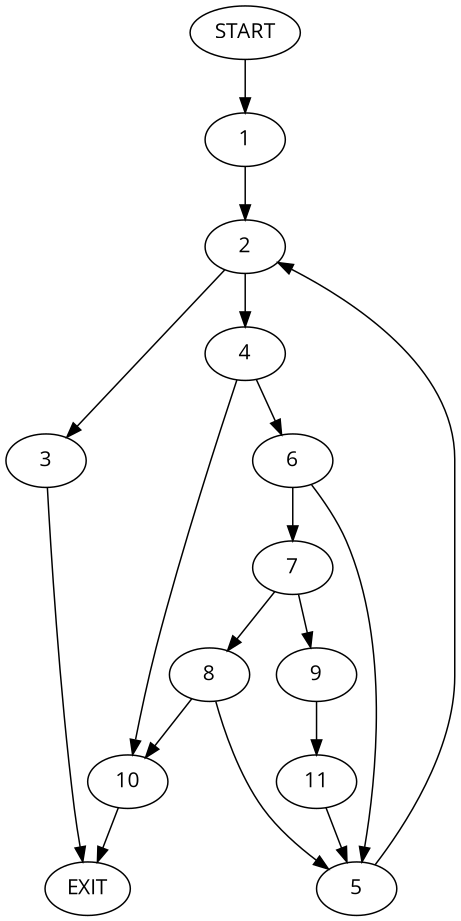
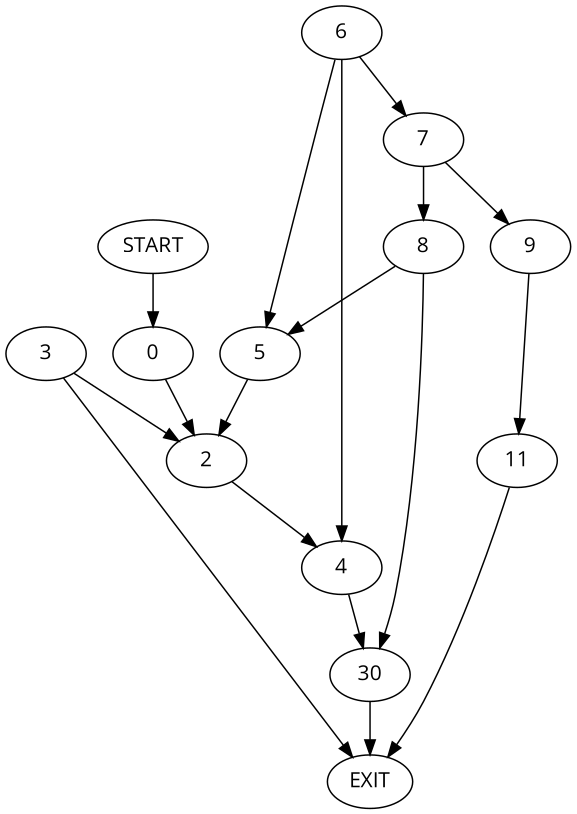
  digraph {
    fontname="Open Sans"
    node [fontname="Open Sans"]
    edge [fontname="Open Sans"]
    n1 [label=START]
-   1
+   1 [label=0]
    2
    n4 [label=EXIT]
    3
    4
    6
-   10
+   10 [label=30]
    5
    7
    8
    9
    11
    n1 -> 1
    1 -> 2
-   2 -> 3
+   3 -> 2
    2 -> 4
    3 -> n4
-   4 -> 6
+   6 -> 4
    4 -> 10
    6 -> 5
    6 -> 7
    10 -> n4
    5 -> 2
    7 -> 8
    7 -> 9
    8 -> 10
    8 -> 5
    9 -> 11
-   11 -> 5
+   11 -> n4
  }
